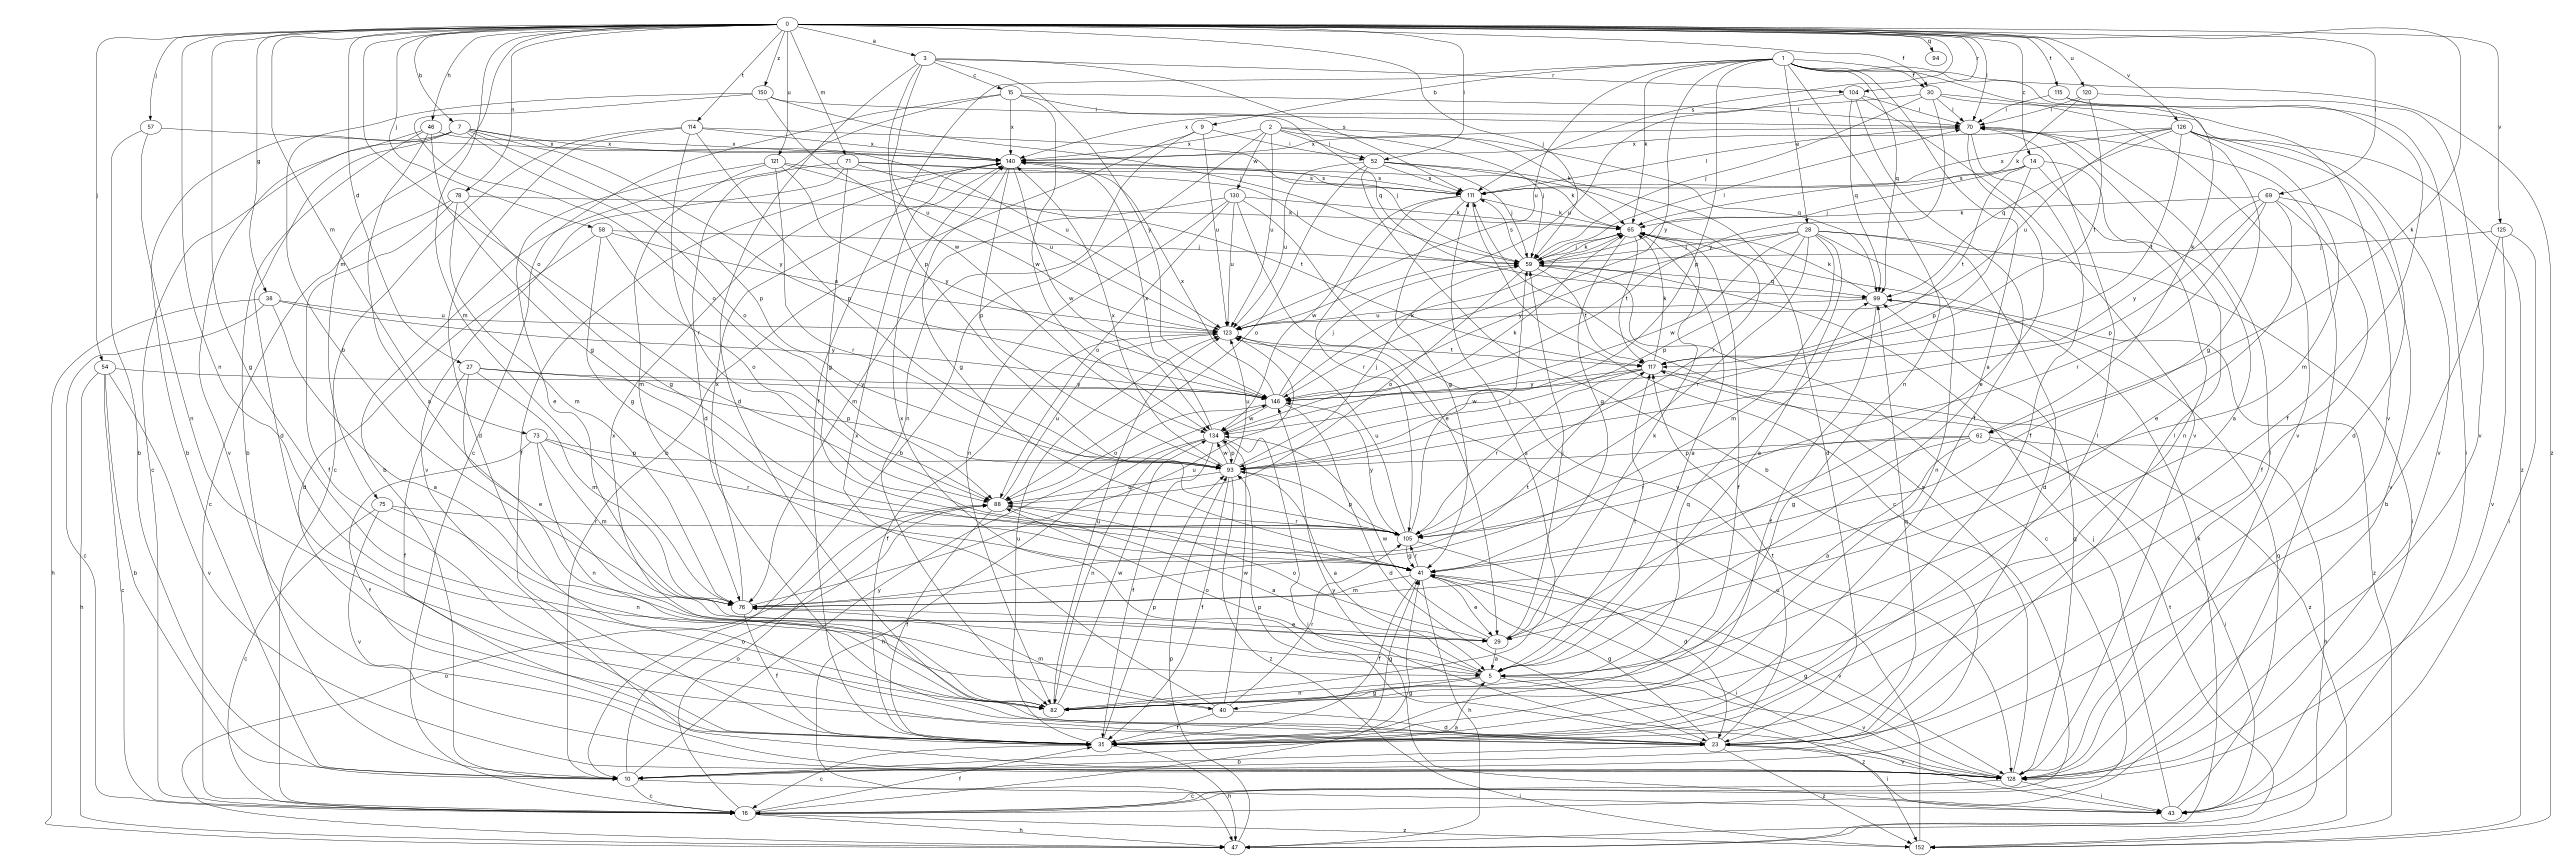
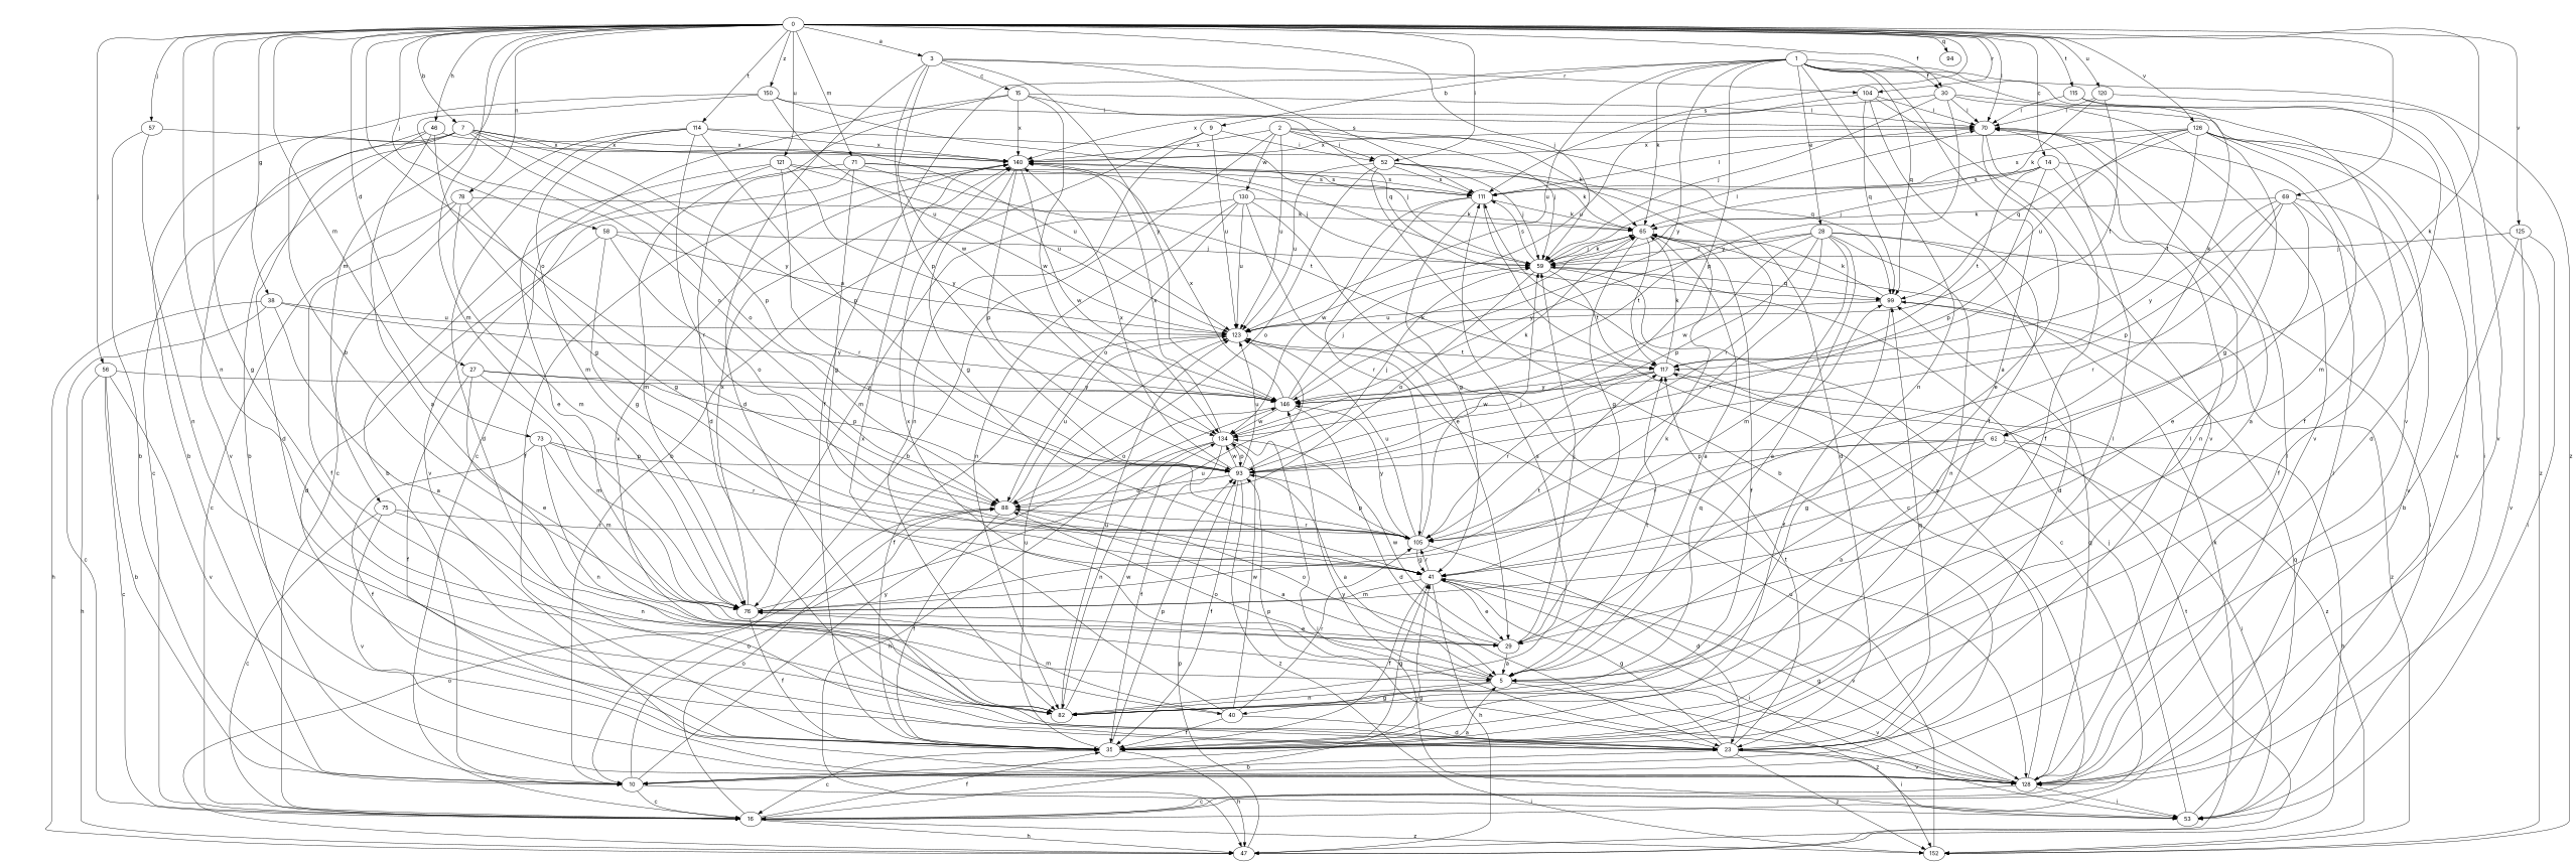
  strict digraph {
    fontname=Inter
    node [fontname=Inter]
    edge [fontname=Inter]
    0
    3
    7
    14
    n5 [label=27]
    30
    38
    40
    46
    52
-   54
+   54 [label=56]
    57
    58
    59
    62
    69
    70
    71
    73
    75
    76
    78
    82
    88
    94
    104
    111
    114
    115
    120
    121
    125
    126
    150
    93
    146
    15
    23
    134
    123
    128
    10
    140
    5
    117
    35
    29
    152
    16
    47
    105
    41
    65
    99
-   53 [label=43]
+   53
    1
    9
    28
    2
    130
    0 -> 3 [label=a]
    0 -> 7 [label=b]
    0 -> 14 [label=c]
    0 -> n5 [label=d]
    0 -> 30 [label=f]
    0 -> 38 [label=g]
    0 -> 40 [label=g]
    0 -> 46 [label=h]
    0 -> 52 [label=i]
    0 -> 54 [label=j]
    0 -> 57 [label=j]
    0 -> 58 [label=j]
    0 -> 59 [label=j]
    0 -> 62 [label=k]
    0 -> 69 [label=l]
    0 -> 70 [label=l]
    0 -> 71 [label=m]
    0 -> 73 [label=m]
    0 -> 75 [label=m]
    0 -> 76 [label=m]
    0 -> 78 [label=n]
    0 -> 82 [label=n]
    0 -> 88 [label=o]
    0 -> 94 [label=q]
    0 -> 104 [label=r]
    0 -> 111 [label=s]
    0 -> 114 [label=t]
    0 -> 115 [label=t]
    0 -> 120 [label=u]
    0 -> 121 [label=u]
    0 -> 125 [label=v]
    0 -> 126 [label=v]
    0 -> 150 [label=z]
    3 -> 104 [label=r]
    3 -> 111 [label=s]
    3 -> 93 [label=p]
    3 -> 146 [label=y]
    3 -> 15 [label=c]
    3 -> 23 [label=d]
    3 -> 134 [label=w]
    7 -> 88 [label=o]
    7 -> 93 [label=p]
    7 -> 146 [label=y]
    7 -> 23 [label=d]
    7 -> 123 [label=u]
    7 -> 128 [label=v]
    7 -> 10 [label=b]
    7 -> 140 [label=x]
    14 -> 59 [label=j]
    14 -> 82 [label=n]
    14 -> 111 [label=s]
    14 -> 93 [label=p]
    14 -> 5 [label=a]
    14 -> 117 [label=t]
    n5 -> 76 [label=m]
    n5 -> 93 [label=p]
    n5 -> 146 [label=y]
    n5 -> 35 [label=f]
    n5 -> 29 [label=e]
    30 -> 59 [label=j]
    30 -> 70 [label=l]
    30 -> 146 [label=y]
    30 -> 128 [label=v]
    30 -> 140 [label=x]
    30 -> 152 [label=z]
    38 -> 146 [label=y]
    38 -> 123 [label=u]
    38 -> 5 [label=a]
    38 -> 16 [label=c]
    38 -> 47 [label=h]
    40 -> 76 [label=m]
    40 -> 23 [label=d]
    40 -> 134 [label=w]
    40 -> 140 [label=x]
    40 -> 35 [label=f]
    40 -> 105 [label=r]
    46 -> 10 [label=b]
    46 -> 140 [label=x]
    46 -> 5 [label=a]
    46 -> 16 [label=c]
    46 -> 41 [label=g]
    52 -> 59 [label=j]
    52 -> 88 [label=o]
    52 -> 111 [label=s]
    52 -> 23 [label=d]
    52 -> 123 [label=u]
    52 -> 10 [label=b]
    52 -> 105 [label=r]
    54 -> 146 [label=y]
    54 -> 128 [label=v]
    54 -> 10 [label=b]
    54 -> 16 [label=c]
    54 -> 47 [label=h]
    57 -> 82 [label=n]
    57 -> 10 [label=b]
    57 -> 140 [label=x]
    58 -> 59 [label=j]
    58 -> 88 [label=o]
    58 -> 23 [label=d]
    58 -> 123 [label=a]
    58 -> 41 [label=g]
    59 -> 70 [label=l]
    59 -> 88 [label=o]
    59 -> 111 [label=s]
    59 -> 117 [label=t]
    59 -> 16 [label=c]
    59 -> 65 [label=k]
    59 -> 99 [label=q]
    62 -> 93 [label=p]
    62 -> 5 [label=a]
    62 -> 47 [label=h]
    62 -> 105 [label=r]
    62 -> 41 [label=g]
    62 -> 53 [label=i]
    69 -> 93 [label=p]
    69 -> 146 [label=y]
    69 -> 128 [label=v]
    69 -> 35 [label=f]
    69 -> 29 [label=e]
    69 -> 105 [label=r]
    69 -> 65 [label=k]
    70 -> 140 [label=x]
    70 -> 35 [label=f]
    70 -> 29 [label=e]
    71 -> 59 [label=j]
    71 -> 111 [label=s]
    71 -> 128 [label=v]
    71 -> 10 [label=b]
    71 -> 117 [label=t]
    71 -> 41 [label=g]
    73 -> 76 [label=m]
    73 -> 82 [label=n]
    73 -> 93 [label=p]
    73 -> 35 [label=f]
    73 -> 105 [label=r]
    75 -> 82 [label=n]
    75 -> 128 [label=v]
    75 -> 16 [label=c]
    75 -> 105 [label=r]
    76 -> 123 [label=u]
    76 -> 140 [label=x]
    76 -> 117 [label=t]
    76 -> 35 [label=f]
    76 -> 29 [label=e]
    78 -> 76 [label=m]
    78 -> 35 [label=f]
    78 -> 16 [label=c]
    78 -> 41 [label=g]
    78 -> 65 [label=k]
    82 -> 111 [label=s]
    82 -> 134 [label=w]
    82 -> 123 [label=u]
    82 -> 140 [label=x]
    82 -> 99 [label=q]
    88 -> 123 [label=u]
    88 -> 5 [label=a]
    88 -> 35 [label=f]
    88 -> 105 [label=r]
    104 -> 70 [label=l]
    104 -> 123 [label=u]
    104 -> 128 [label=v]
    104 -> 35 [label=f]
    104 -> 99 [label=q]
    111 -> 70 [label=l]
    111 -> 134 [label=w]
    111 -> 16 [label=c]
    111 -> 105 [label=r]
    111 -> 41 [label=g]
    111 -> 65 [label=k]
    114 -> 59 [label=j]
+   114 -> 76 [label=m]
    114 -> 93 [label=p]
    114 -> 23 [label=d]
    114 -> 140 [label=x]
    114 -> 16 [label=c]
    114 -> 105 [label=r]
    115 -> 70 [label=l]
    115 -> 35 [label=f]
    115 -> 53 [label=i]
    120 -> 70 [label=l]
    120 -> 128 [label=v]
    120 -> 117 [label=t]
    120 -> 65 [label=k]
    121 -> 76 [label=m]
    121 -> 111 [label=s]
    121 -> 146 [label=y]
    121 -> 123 [label=u]
    121 -> 29 [label=e]
    121 -> 105 [label=r]
    125 -> 59 [label=j]
    125 -> 128 [label=v]
    125 -> 10 [label=b]
    125 -> 53 [label=i]
    126 -> 76 [label=m]
    126 -> 111 [label=s]
    126 -> 23 [label=d]
    126 -> 123 [label=u]
    126 -> 128 [label=v]
    126 -> 140 [label=x]
    126 -> 117 [label=t]
    126 -> 41 [label=g]
    126 -> 99 [label=q]
    150 -> 59 [label=j]
    150 -> 70 [label=l]
    150 -> 76 [label=b]
    150 -> 88 [label=o]
    150 -> 123 [label=u]
    93 -> 59 [label=j]
    93 -> 88 [label=o]
    93 -> 134 [label=w]
    93 -> 123 [label=u]
    93 -> 140 [label=x]
    93 -> 5 [label=a]
    93 -> 35 [label=f]
    93 -> 152 [label=z]
    146 -> 59 [label=j]
    146 -> 88 [label=o]
    146 -> 23 [label=d]
    146 -> 134 [label=w]
    146 -> 140 [label=x]
    146 -> 65 [label=k]
    15 -> 70 [label=l]
    15 -> 23 [label=d]
    15 -> 134 [label=w]
    15 -> 140 [label=x]
    15 -> 16 [label=c]
    15 -> 99 [label=q]
    23 -> 70 [label=l]
    23 -> 93 [label=p]
    23 -> 128 [label=v]
    23 -> 10 [label=b]
    23 -> 117 [label=t]
    23 -> 152 [label=z]
    23 -> 41 [label=g]
    23 -> 99 [label=q]
    23 -> 53 [label=i]
    134 -> 82 [label=n]
    134 -> 93 [label=p]
    134 -> 140 [label=x]
    134 -> 35 [label=f]
    134 -> 47 [label=h]
    134 -> 65 [label=k]
    134 -> 53 [label=i]
    123 -> 117 [label=t]
    123 -> 35 [label=f]
    128 -> 70 [label=l]
    128 -> 111 [label=s]
    128 -> 146 [label=y]
    128 -> 16 [label=c]
    128 -> 41 [label=g]
    128 -> 99 [label=q]
    128 -> 53 [label=i]
    10 -> 88 [label=o]
    10 -> 146 [label=y]
    10 -> 5 [label=a]
    10 -> 16 [label=c]
    10 -> 53 [label=i]
    140 -> 111 [label=s]
    140 -> 93 [label=p]
    140 -> 134 [label=w]
    140 -> 35 [label=f]
    140 -> 41 [label=g]
    140 -> 65 [label=k]
    5 -> 40 [label=g]
    5 -> 82 [label=n]
    5 -> 88 [label=o]
    5 -> 128 [label=v]
    5 -> 140 [label=x]
    5 -> 117 [label=t]
    5 -> 152 [label=z]
    117 -> 146 [label=y]
    117 -> 134 [label=w]
    117 -> 152 [label=z]
    117 -> 105 [label=r]
    117 -> 65 [label=k]
    35 -> 70 [label=l]
    35 -> 93 [label=p]
    35 -> 123 [label=u]
    35 -> 16 [label=c]
    35 -> 47 [label=h]
    35 -> 41 [label=g]
    29 -> 59 [label=j]
    29 -> 88 [label=o]
    29 -> 134 [label=w]
    29 -> 5 [label=a]
    29 -> 65 [label=k]
    152 -> 123 [label=u]
    16 -> 70 [label=l]
    16 -> 88 [label=o]
    16 -> 35 [label=f]
    16 -> 152 [label=z]
    16 -> 47 [label=h]
    16 -> 41 [label=g]
    47 -> 88 [label=o]
    47 -> 93 [label=p]
    47 -> 117 [label=t]
    47 -> 65 [label=k]
    105 -> 59 [label=j]
    105 -> 93 [label=p]
    105 -> 146 [label=y]
    105 -> 23 [label=d]
    105 -> 123 [label=u]
    105 -> 41 [label=g]
    41 -> 76 [label=m]
    41 -> 128 [label=v]
    41 -> 35 [label=f]
    41 -> 29 [label=e]
    41 -> 47 [label=h]
    41 -> 105 [label=r]
    41 -> 53 [label=i]
    65 -> 59 [label=j]
    65 -> 5 [label=a]
    65 -> 117 [label=t]
    65 -> 35 [label=f]
    65 -> 41 [label=g]
    99 -> 123 [label=u]
    99 -> 35 [label=f]
    99 -> 152 [label=z]
    99 -> 65 [label=k]
    53 -> 59 [label=j]
    53 -> 99 [label=q]
    1 -> 30 [label=f]
    1 -> 62 [label=k]
    1 -> 82 [label=n]
    1 -> 93 [label=p]
    1 -> 146 [label=y]
    1 -> 123 [label=u]
    1 -> 128 [label=v]
    1 -> 5 [label=a]
    1 -> 35 [label=f]
    1 -> 152 [label=z]
    1 -> 65 [label=k]
    1 -> 99 [label=q]
    1 -> 9 [label=b]
    1 -> 28 [label=e]
    9 -> 52 [label=i]
    9 -> 82 [label=n]
    9 -> 123 [label=u]
    9 -> 10 [label=b]
    28 -> 59 [label=j]
    28 -> 76 [label=m]
    28 -> 82 [label=n]
    28 -> 93 [label=p]
    28 -> 146 [label=y]
    28 -> 23 [label=d]
    28 -> 134 [label=w]
    28 -> 5 [label=a]
    28 -> 105 [label=r]
    28 -> 53 [label=i]
    2 -> 52 [label=i]
    2 -> 59 [label=j]
    2 -> 123 [label=u]
    2 -> 10 [label=b]
    2 -> 140 [label=x]
    2 -> 65 [label=k]
    2 -> 99 [label=q]
    2 -> 130 [label=w]
    130 -> 76 [label=m]
    130 -> 82 [label=n]
    130 -> 88 [label=o]
    130 -> 123 [label=u]
    130 -> 128 [label=v]
    130 -> 29 [label=e]
    130 -> 65 [label=k]
  }
